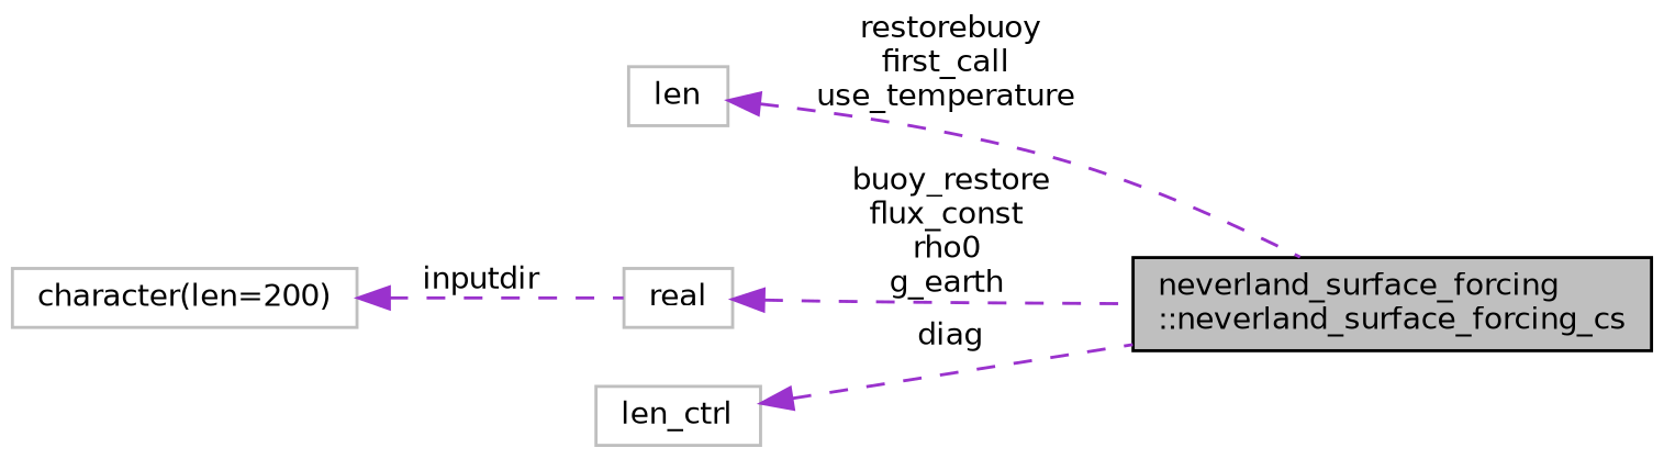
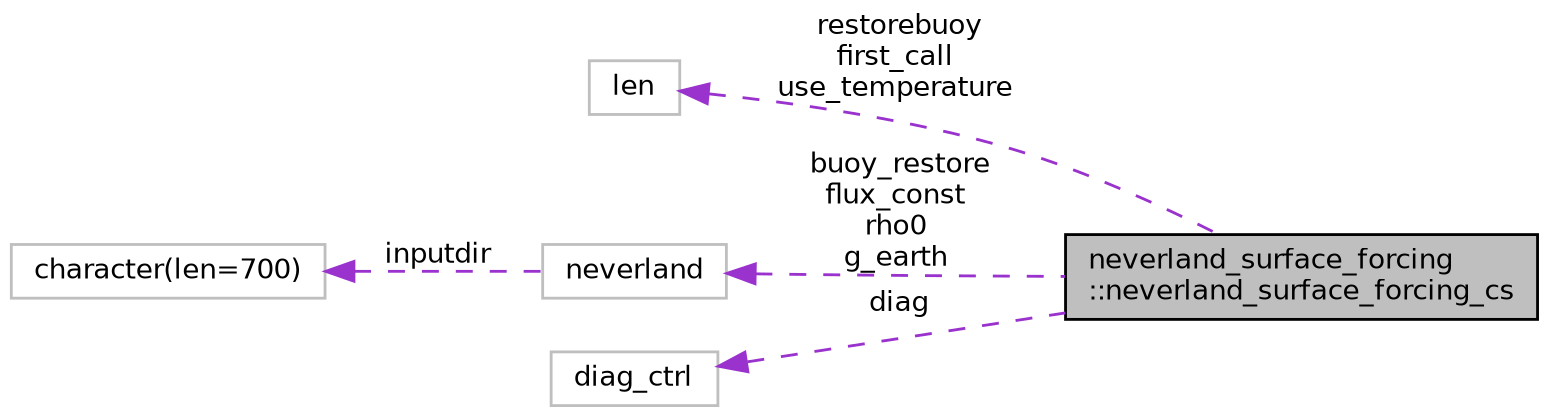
  digraph {
    rankdir=LR
    node [color=grey75 fillcolor=white fontname=Helvetica fontsize=10 shape=record style=filled]
    edge [color=darkorchid3 dir=back fontname=Helvetica fontsize=10 labelfontname=Helvetica labelfontsize=10 style=dashed]
    n1 [color=black fillcolor=grey75 fontcolor=black height=0.2 label="neverland_surface_forcing\l::neverland_surface_forcing_cs" width=0.4]
    n2 [height=0.2 label=len width=0.4]
-   n3 [height=0.2 label="character(len=200)" width=0.4]
-   n4 [height=0.2 label=real width=0.4]
-   n5 [height=0.2 label=len_ctrl width=0.4]
+   n3 [height=0.2 label="character(len=700)" width=0.4]
+   n4 [height=0.2 label=neverland width=0.4]
+   n5 [height=0.2 label=diag_ctrl width=0.4]
    n2 -> n1 [label=" restorebuoy\nfirst_call\nuse_temperature"]
    n3 -> n4 [label=" inputdir"]
    n4 -> n1 [label=" buoy_restore\nflux_const\nrho0\ng_earth"]
    n5 -> n1 [label=" diag"]
  }
